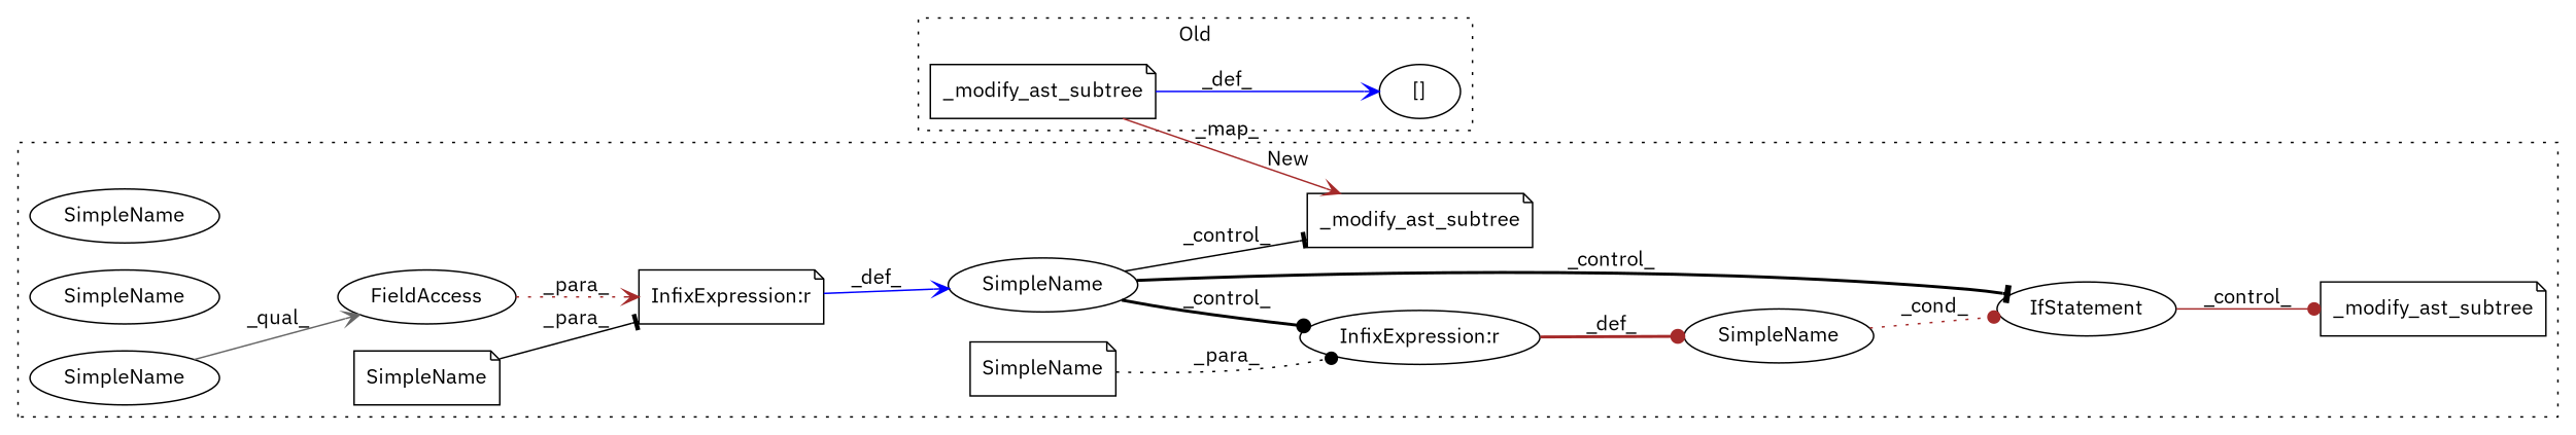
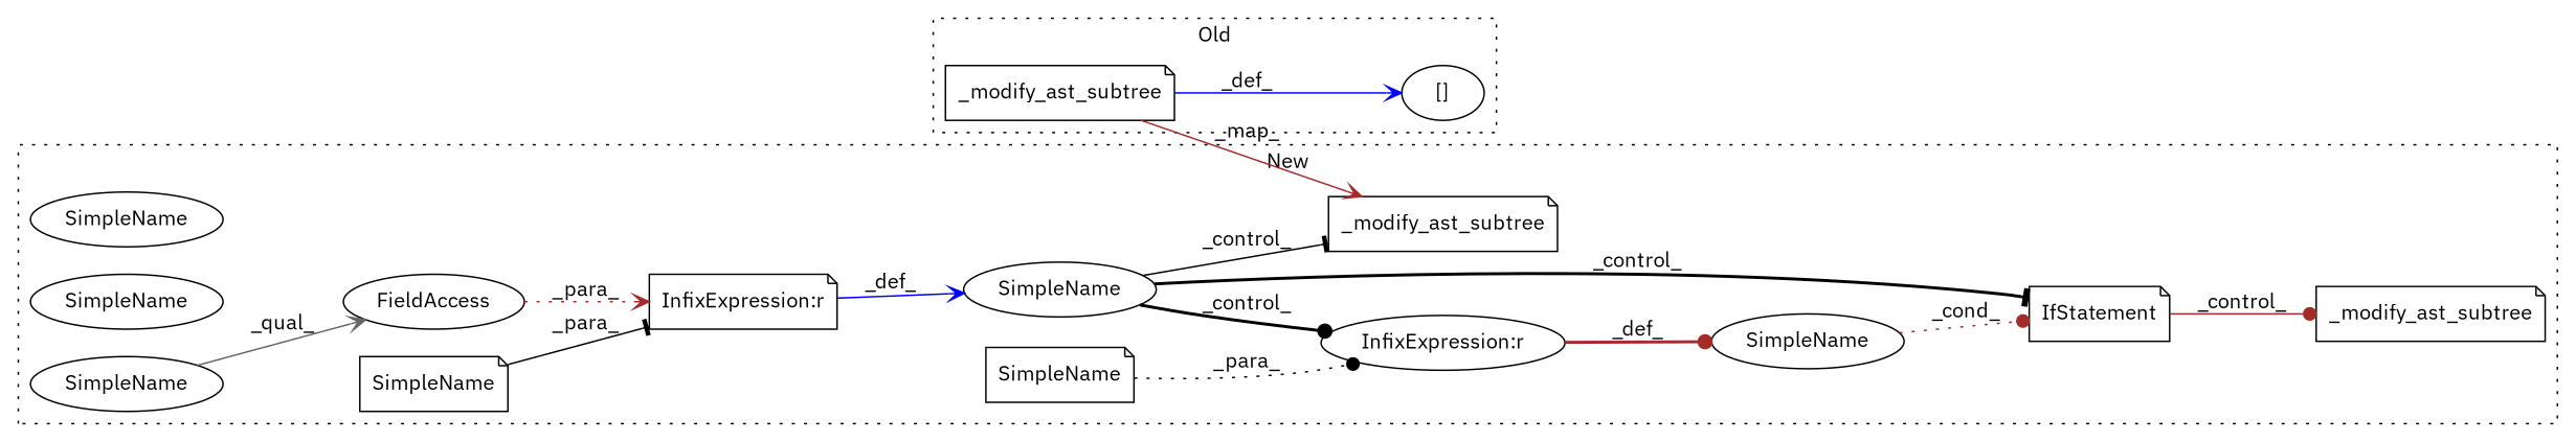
  digraph {
    rankdir=LR
    fontname="IBM Plex Sans"
    node [a=42 l="20,1" s=707 shape=ellipse fontname="IBM Plex Sans"]
    edge [color=brown style=solid arrowhead=vee fontname="IBM Plex Sans"]
    n1 [a=32 label=_modify_ast_subtree s="709,733" shape=note]
    n2 [a=2 l="5,1" label="[]" s="701,707"]
    n3 [a=32 label=_modify_ast_subtree s="727,751" shape=note]
    n4 [a=27 l=4 label="InfixExpression:r" s=703 shape=note]
    n5 [l=9 label=SimpleName s=694]
    n6 [label=SimpleName l="" s=""]
    n7 [a=32 label=_modify_ast_subtree s="1232,1265" shape=note]
-   n8 [a=25 l="4,2" label=IfStatement s="1162,1185"]
+   n8 [a=25 l="4,2" label=IfStatement s="1162,1185" shape=note]
    n9 [label=SimpleName l="" s=""]
    n10 [a=27 l=4 label="InfixExpression:r" s=1175]
    n11 [a=22 l=7 label=FieldAccess]
    n12 [l=3 label=SimpleName]
    n13 [l=3 label=SimpleName]
    n14 [l=9 label=SimpleName s=694 shape=note]
    n15 [l=9 label=SimpleName s=1166 shape=note]
    subgraph cluster_1 {
      label=Old
      style=dotted
      n1
      n2
    }
    subgraph cluster_2 {
      label=New
      style=dotted
      n3
      n4
      n5
      n6
      n7
      n8
      n9
      n10
      n11
      n12
      n13
      n14
      n15
    }
    n1 -> n2 [label=_def_ color=blue]
    n1 -> n3 [label=_map_]
    n4 -> n6 [label=_def_ color=blue]
    n6 -> n3 [label=_control_ color=black arrowhead=tee]
    n6 -> n8 [label=_control_ color=black style=bold arrowhead=tee]
    n6 -> n10 [label=_control_ color=black style=bold arrowhead=dot]
    n8 -> n7 [label=_control_ arrowhead=dot]
    n9 -> n8 [label=_cond_ style=dotted arrowhead=dot]
    n10 -> n9 [label=_def_ style=bold arrowhead=dot]
    n11 -> n4 [label=_para_ style=dotted]
    n13 -> n11 [label=_qual_ color=gray40]
    n14 -> n4 [label=_para_ color=black arrowhead=tee]
    n15 -> n10 [label=_para_ color=black style=dotted arrowhead=dot]
  }
